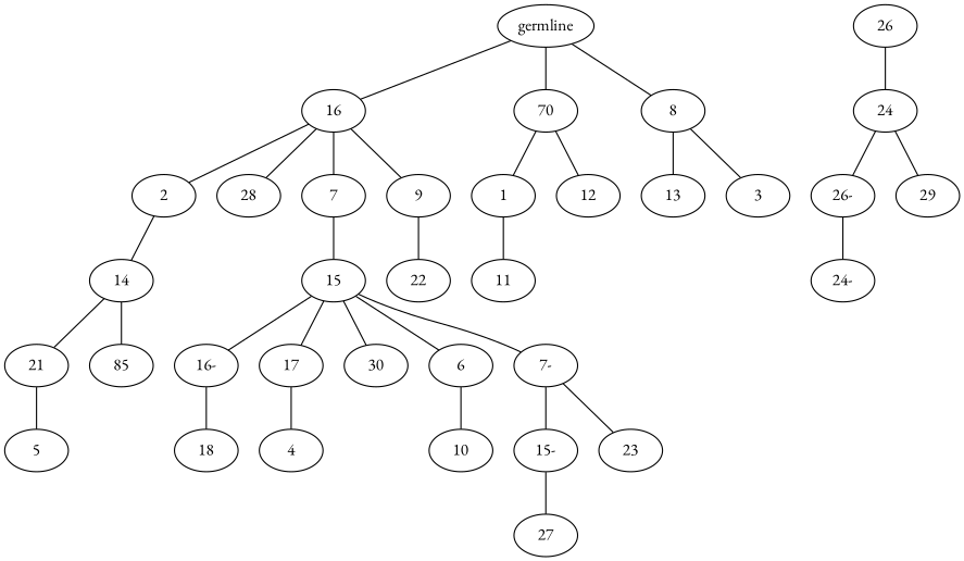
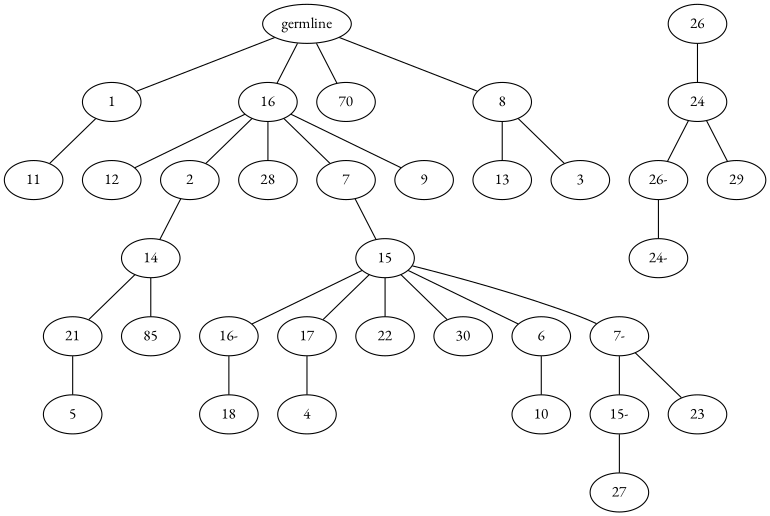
  graph {
    fontname="EB Garamond"
    node [fontname="EB Garamond"]
    edge [fontname="EB Garamond"]
    n1 [label=germline]
    n2 [label=1]
    n3 [label=16]
    n4 [label=70]
    n5 [label=8]
    n6 [label=11]
    n7 [label=12]
    n8 [label=2]
    n9 [label=28]
    n10 [label=7]
    n11 [label=9]
    n12 [label=13]
    n13 [label=3]
    n14 [label=14]
    n15 [label=26]
    n16 [label=24]
    n17 [label=15]
    n18 [label=21]
    n19 [label=85]
    n20 [label=5]
    n21 [label="26-"]
    n22 [label=29]
    n23 [label="24-"]
    n24 [label="16-"]
    n25 [label=17]
    n26 [label=22]
    n27 [label=30]
    n28 [label=6]
    n29 [label="7-"]
    n30 [label=18]
    n31 [label=4]
    n32 [label=10]
    n33 [label="15-"]
    n34 [label=23]
    n35 [label=27]
-   n4 -- n2
+   n1 -- n2
    n1 -- n3
    n1 -- n4
    n1 -- n5
    n2 -- n6
-   n4 -- n7
+   n3 -- n7
    n3 -- n8
    n3 -- n9
    n3 -- n10
    n3 -- n11
    n5 -- n12
    n5 -- n13
    n8 -- n14
    n10 -- n17
    n14 -- n18
    n14 -- n19
    n15 -- n16
    n16 -- n21
    n16 -- n22
    n17 -- n24
    n17 -- n25
-   n11 -- n26
+   n17 -- n26
    n17 -- n27
    n17 -- n28
    n17 -- n29
    n18 -- n20
    n21 -- n23
    n24 -- n30
    n25 -- n31
    n28 -- n32
    n29 -- n33
    n29 -- n34
    n33 -- n35
  }
